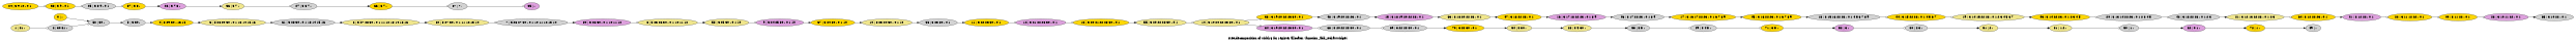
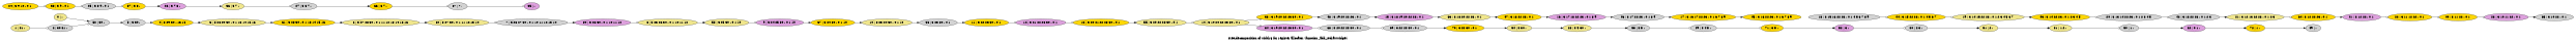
  digraph {
    label="Tree-decomposition of width 5 for register allocator (function _add_redrawwidget)"
    rankdir=LR
    node [fillcolor=lightgrey style=filled]
    edge [arrowhead=odot]
-   n1 [fillcolor=gold label="0 | : "]
+   n1 [fillcolor=khaki label="0 | : "]
    n2 [label="62 | 30 : "]
    n3 [fillcolor=khaki label="1 | 31 : "]
    n4 [label="2 | 30 31 : "]
    n5 [label="3 | 3 30 : "]
    n6 [fillcolor=gold label="4 | 3 29 30 : 15 16 "]
    n7 [fillcolor=khaki label="5 | 3 28 29 30 : 0 1 13 14 15 16 "]
-   n8 [label="61 | 3 28 30 : 0 1 13 14 15 16 "]
+   n8 [fillcolor=gold label="61 | 3 28 30 : 0 1 13 14 15 16 "]
    n9 [fillcolor=khaki label="6 | 3 27 28 30 : 0 1 11 12 13 14 15 16 "]
    n10 [fillcolor=khaki label="60 | 3 27 30 : 0 1 11 12 13 14 "]
    n11 [label="7 | 3 26 27 30 : 0 1 10 11 12 13 14 "]
    n12 [fillcolor=plum label="59 | 3 26 30 : 0 1 10 11 12 "]
    n13 [fillcolor=khaki label="8 | 3 25 26 30 : 0 1 10 11 12 "]
    n14 [fillcolor=khaki label="58 | 3 25 30 : 0 1 10 "]
    n15 [fillcolor=plum label="9 | 3 24 25 30 : 0 1 10 "]
    n16 [fillcolor=gold label="57 | 3 24 30 : 0 1 10 "]
    n17 [fillcolor=khaki label="10 | 3 23 24 30 : 0 1 10 "]
    n18 [label="56 | 3 23 30 : 0 1 "]
    n19 [fillcolor=gold label="11 | 3 22 23 30 : 0 1 "]
    n20 [fillcolor=plum label="12 | 3 21 22 23 30 : 0 1 "]
    n21 [fillcolor=gold label="13 | 3 20 21 22 23 30 : 0 1 "]
    n22 [fillcolor=khaki label="55 | 3 20 22 23 30 : 0 1 "]
    n23 [fillcolor=khaki label="14 | 3 19 20 22 23 30 : 0 1 "]
    n24 [fillcolor=gold label="33 | 3 19 20 22 23 30 : 0 1 "]
    n25 [fillcolor=plum label="34 | 3 19 20 22 23 30 : 0 1 "]
    n26 [label="48 | 3 19 20 22 23 : 0 1 "]
    n27 [label="68 | 3 20 22 23 30 : 0 1 "]
    n28 [fillcolor=plum label="15 | 3 18 19 20 22 23 : 0 1 "]
    n29 [fillcolor=khaki label="63 | 3 18 20 22 23 : 0 1 "]
    n30 [fillcolor=gold label="47 | 3 18 22 23 : 0 1 "]
    n31 [fillcolor=plum label="16 | 3 17 18 22 23 : 0 1 8 9 "]
    n32 [label="46 | 3 17 22 23 : 0 1 8 9 "]
    n33 [fillcolor=gold label="17 | 3 16 17 22 23 : 0 1 6 7 8 9 "]
    n34 [fillcolor=gold label="45 | 3 16 22 23 : 0 1 6 7 8 9 "]
    n35 [label="18 | 3 15 16 22 23 : 0 1 4 5 6 7 8 9 "]
    n36 [fillcolor=gold label="44 | 3 15 22 23 : 0 1 4 5 6 7 "]
    n37 [fillcolor=khaki label="19 | 3 14 15 22 23 : 0 1 2 3 4 5 6 7 "]
    n38 [fillcolor=gold label="43 | 3 14 22 23 : 0 1 2 3 4 5 "]
    n39 [label="20 | 3 13 14 22 23 : 0 1 2 3 4 5 "]
    n40 [label="42 | 3 13 22 23 : 0 1 2 3 "]
    n41 [fillcolor=khaki label="21 | 3 12 13 22 23 : 0 1 2 3 "]
    n42 [fillcolor=gold label="64 | 3 12 22 23 : 0 1 "]
    n43 [fillcolor=plum label="41 | 3 12 22 : 0 1 "]
    n44 [fillcolor=gold label="22 | 3 11 12 22 : 0 1 "]
    n45 [fillcolor=gold label="40 | 3 11 22 : 0 1 "]
    n46 [fillcolor=plum label="23 | 3 10 11 22 : 0 1 "]
    n47 [label="65 | 3 10 22 : 0 1 "]
    n48 [fillcolor=gold label="24 | 3 9 10 : 0 1 "]
    n49 [fillcolor=gold label="38 | 3 9 : 0 1 "]
    n50 [label="25 | 3 8 9 : 0 1 "]
    n51 [fillcolor=gold label="37 | 3 8 : "]
    n52 [fillcolor=plum label="26 | 3 7 8 : "]
    n53 [fillcolor=khaki label="36 | 3 7 : "]
    n54 [label="27 | 3 6 7 : "]
    n55 [fillcolor=gold label="66 | 6 7 : "]
    n56 [label="67 | 7 : "]
    n57 [fillcolor=khaki label="28 | 3 5 30 : "]
    n58 [label="53 | 3 5 : "]
    n59 [label="29 | 3 4 5 : "]
    n60 [fillcolor=gold label="71 | 3 5 : "]
    n61 [fillcolor=plum label="52 | 3 : "]
    n62 [label="30 | 2 3 : "]
    n63 [fillcolor=khaki label="51 | 2 : "]
    n64 [fillcolor=khaki label="31 | 1 2 : "]
    n65 [label="50 | 1 : "]
    n66 [fillcolor=plum label="32 | 0 1 : "]
    n67 [fillcolor=gold label="72 | 1 : "]
    n68 [label="49 | : "]
    n69 [label="69 | 3 22 23 30 : 0 1 "]
    n70 [fillcolor=plum label="35 | : "]
    n71 [fillcolor=khaki label="54 | 3 30 : "]
    n72 [fillcolor=gold label="70 | 3 23 30 : 0 1 "]
    n1 -> n2 [arrowhead=normal]
    n2 -> n5 [arrowhead=normal]
    n3 -> n4
    n4 -> n2
    n5 -> n6 [arrowhead=normal]
    n6 -> n7 [arrowhead=diamond]
    n7 -> n8 [arrowhead=normal]
    n8 -> n9 [arrowhead=diamond]
    n9 -> n10 [arrowhead=diamond]
    n10 -> n11
    n11 -> n12 [arrowhead=diamond]
    n12 -> n13
    n13 -> n14 [arrowhead=diamond]
    n14 -> n15
    n15 -> n16 [arrowhead=normal]
    n16 -> n17 [arrowhead=normal]
    n17 -> n18 [arrowhead=normal]
    n18 -> n19 [arrowhead=normal]
    n19 -> n20
    n20 -> n21
    n21 -> n22 [arrowhead=diamond]
    n22 -> n23
    n23 -> n24
    n23 -> n25
    n24 -> n26 [arrowhead=diamond]
    n25 -> n27
    n26 -> n28 [arrowhead=diamond]
    n27 -> n69
    n28 -> n29 [arrowhead=normal]
    n29 -> n30 [arrowhead=diamond]
    n30 -> n31 [arrowhead=normal]
    n31 -> n32 [arrowhead=normal]
    n32 -> n33 [arrowhead=normal]
    n33 -> n34 [arrowhead=normal]
-   n34 -> n35 [arrowhead=normal]
    n35 -> n36
    n36 -> n37
    n37 -> n38 [arrowhead=diamond]
    n38 -> n39
    n39 -> n40
    n40 -> n41 [arrowhead=diamond]
    n41 -> n42
    n42 -> n43 [arrowhead=normal]
    n43 -> n44
    n44 -> n45
    n45 -> n46
    n46 -> n47 [arrowhead=diamond]
    n48 -> n49
    n49 -> n50
    n50 -> n51
    n51 -> n52 [arrowhead=diamond]
    n52 -> n53 [arrowhead=normal]
    n53 -> n54
    n54 -> n55 [arrowhead=diamond]
    n55 -> n56
    n56 -> n70
    n57 -> n58 [arrowhead=diamond]
    n58 -> n59
    n59 -> n60
    n60 -> n61 [arrowhead=diamond]
    n61 -> n62
    n62 -> n63 [arrowhead=diamond]
    n63 -> n64 [arrowhead=diamond]
    n64 -> n65
    n65 -> n66 [arrowhead=diamond]
    n66 -> n67 [arrowhead=diamond]
    n67 -> n68 [arrowhead=normal]
    n69 -> n72 [arrowhead=diamond]
    n71 -> n57 [arrowhead=diamond]
    n72 -> n71 [arrowhead=normal]
  }
